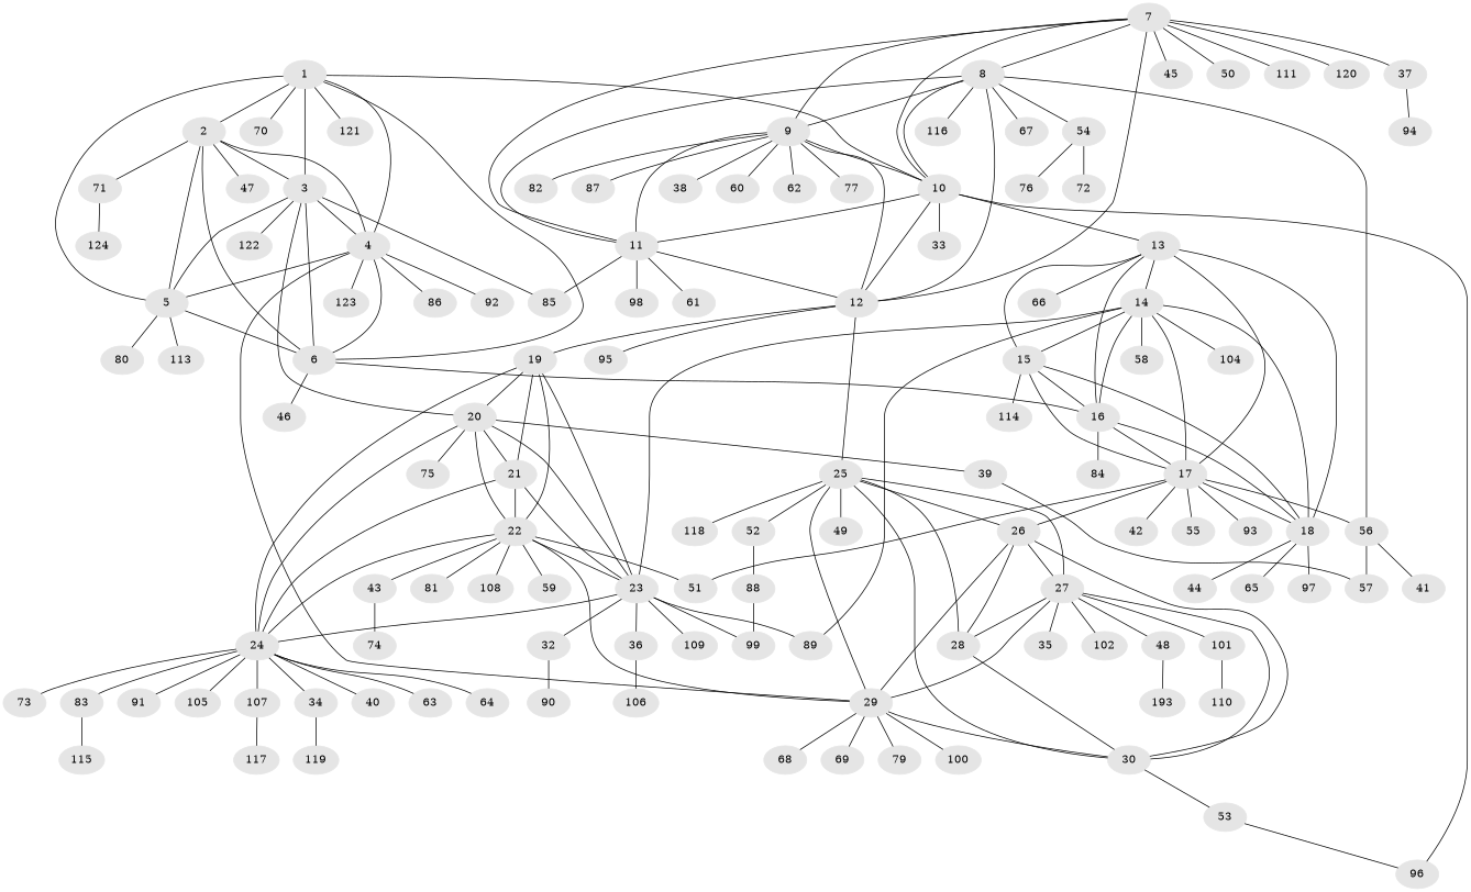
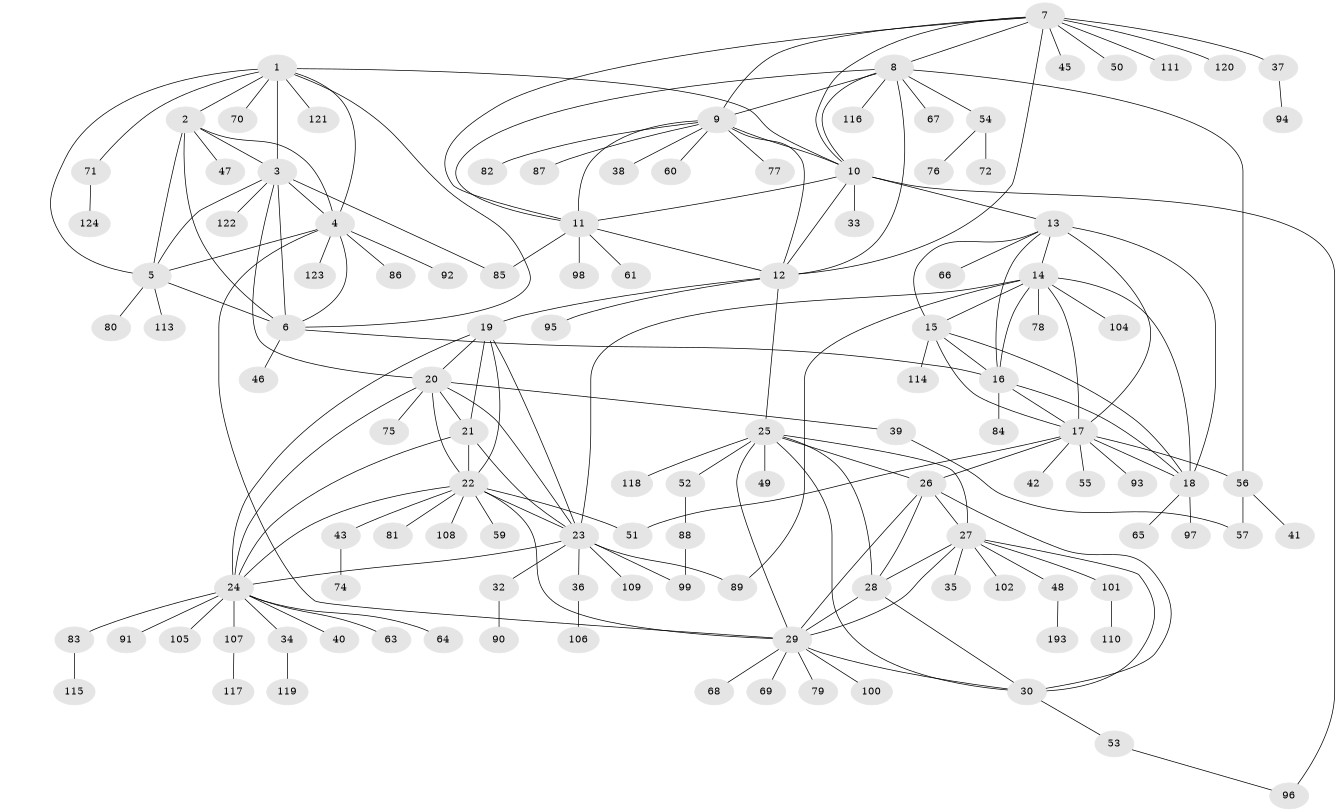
  graph {
    node [color=gray90 style=filled]
    1
    2
    3
    4
    5
    6
    10
    70
    71
    121
    47
    20
    85
    122
    29
    86
    92
    123
    80
    113
    16
    46
    11
    12
    13
    33
    96
    124
    23
    21
    22
    24
    39
    75
    30
    68
    69
    79
    100
    17
    18
    84
    7
    8
    9
    37
    45
    50
    111
    120
    54
    56
    67
    116
    38
    60
-   62
    77
    82
    87
    61
    98
    19
    25
    95
    94
    72
    76
    41
    57
    14
    15
    66
    26
    27
    28
    49
    52
    118
-   78 [label=58]
+   78
    89
    104
    114
    42
    51
    55
    93
-   44
    65
    97
    32
    36
    99
    109
    43
    59
    81
    108
    34
    40
    63
    64
-   73
    83
    91
    105
    107
    74
    90
    106
    119
    115
    117
    35
    48
    101
    102
    53
    88
    n120 [label=193]
    110
    1 -- 2
    1 -- 3
    1 -- 4
    1 -- 5
    1 -- 6
    1 -- 10
    1 -- 70
-   2 -- 71
+   1 -- 71
    1 -- 121
    2 -- 3
    2 -- 4
    2 -- 5
    2 -- 6
    2 -- 47
    3 -- 4
    3 -- 5
    3 -- 6
    3 -- 20
    3 -- 85
    3 -- 122
    4 -- 5
    4 -- 6
    4 -- 29
    4 -- 86
    4 -- 92
    4 -- 123
    5 -- 6
    5 -- 80
    5 -- 113
    6 -- 16
    6 -- 46
    10 -- 11
    10 -- 12
    10 -- 13
    10 -- 33
    10 -- 96
    71 -- 124
    20 -- 23
    20 -- 21
    20 -- 22
    20 -- 24
    20 -- 39
    20 -- 75
    29 -- 30
    29 -- 68
    29 -- 69
    29 -- 79
    29 -- 100
    16 -- 17
    16 -- 18
    16 -- 84
    11 -- 85
    11 -- 12
    11 -- 61
    11 -- 98
    12 -- 19
    12 -- 25
    12 -- 95
    13 -- 16
    13 -- 17
    13 -- 18
    13 -- 14
    13 -- 15
    13 -- 66
    23 -- 24
    23 -- 89
    23 -- 32
    23 -- 36
    23 -- 99
    23 -- 109
    21 -- 23
    21 -- 22
    21 -- 24
    22 -- 29
    22 -- 23
    22 -- 24
    22 -- 51
    22 -- 43
    22 -- 59
    22 -- 81
    22 -- 108
    24 -- 34
    24 -- 40
    24 -- 63
    24 -- 64
-   24 -- 73
    24 -- 83
    24 -- 91
    24 -- 105
    24 -- 107
    39 -- 57
    30 -- 53
    17 -- 18
    17 -- 56
    17 -- 26
    17 -- 42
    17 -- 51
    17 -- 55
    17 -- 93
-   18 -- 44
    18 -- 65
    18 -- 97
    7 -- 10
    7 -- 11
    7 -- 12
    7 -- 8
    7 -- 9
    7 -- 37
    7 -- 45
    7 -- 50
    7 -- 111
    7 -- 120
    8 -- 10
    8 -- 11
    8 -- 12
    8 -- 9
    8 -- 54
    8 -- 56
    8 -- 67
    8 -- 116
    9 -- 10
    9 -- 11
    9 -- 12
    9 -- 38
    9 -- 60
-   9 -- 62
    9 -- 77
    9 -- 82
    9 -- 87
    37 -- 94
    54 -- 72
    54 -- 76
    56 -- 41
    56 -- 57
    19 -- 20
    19 -- 23
    19 -- 21
    19 -- 22
    19 -- 24
    25 -- 29
    25 -- 30
    25 -- 26
    25 -- 27
    25 -- 28
    25 -- 49
    25 -- 52
    25 -- 118
    14 -- 16
    14 -- 23
    14 -- 17
    14 -- 18
    14 -- 15
    14 -- 78
    14 -- 89
    14 -- 104
    15 -- 16
    15 -- 17
    15 -- 18
    15 -- 114
    26 -- 29
    26 -- 30
    26 -- 27
    26 -- 28
    27 -- 29
    27 -- 30
    27 -- 28
    27 -- 35
    27 -- 48
    27 -- 101
    27 -- 102
+   28 -- 29
    28 -- 30
    52 -- 88
    32 -- 90
    36 -- 106
    43 -- 74
    34 -- 119
    83 -- 115
    107 -- 117
    48 -- n120
    101 -- 110
    53 -- 96
    88 -- 99
  }
